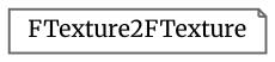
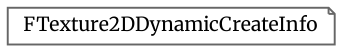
  digraph {
    rankdir=LR
    fontname=Merriweather
-   n1 [color=grey40 fillcolor=white fontname=Merriweather fontsize=10 height=0.2 label=FTexture2FTexture shape=note style=filled width=0.4]
+   n1 [color=grey40 fillcolor=white fontname=Merriweather fontsize=10 height=0.2 label=FTexture2DDynamicCreateInfo shape=note style=filled width=0.4]
  }
